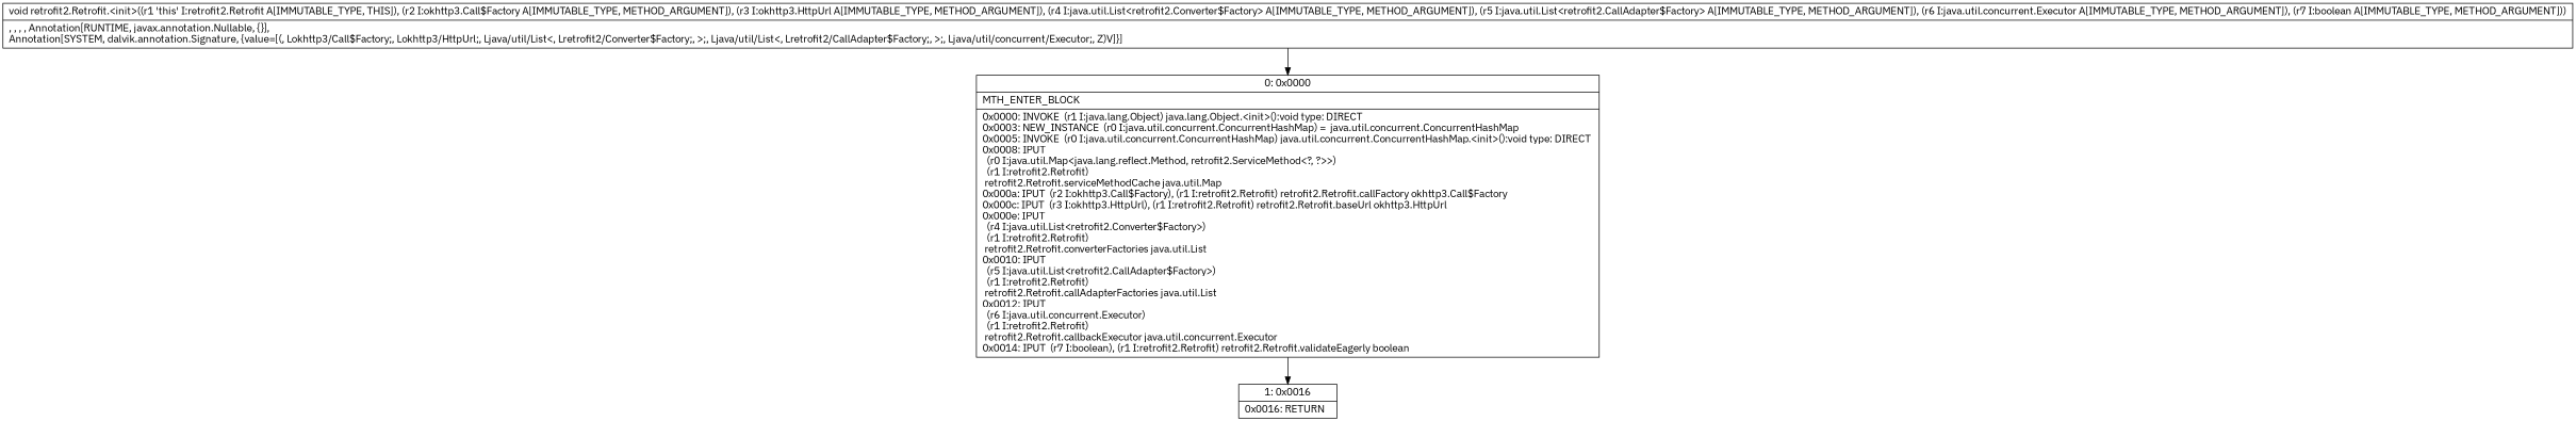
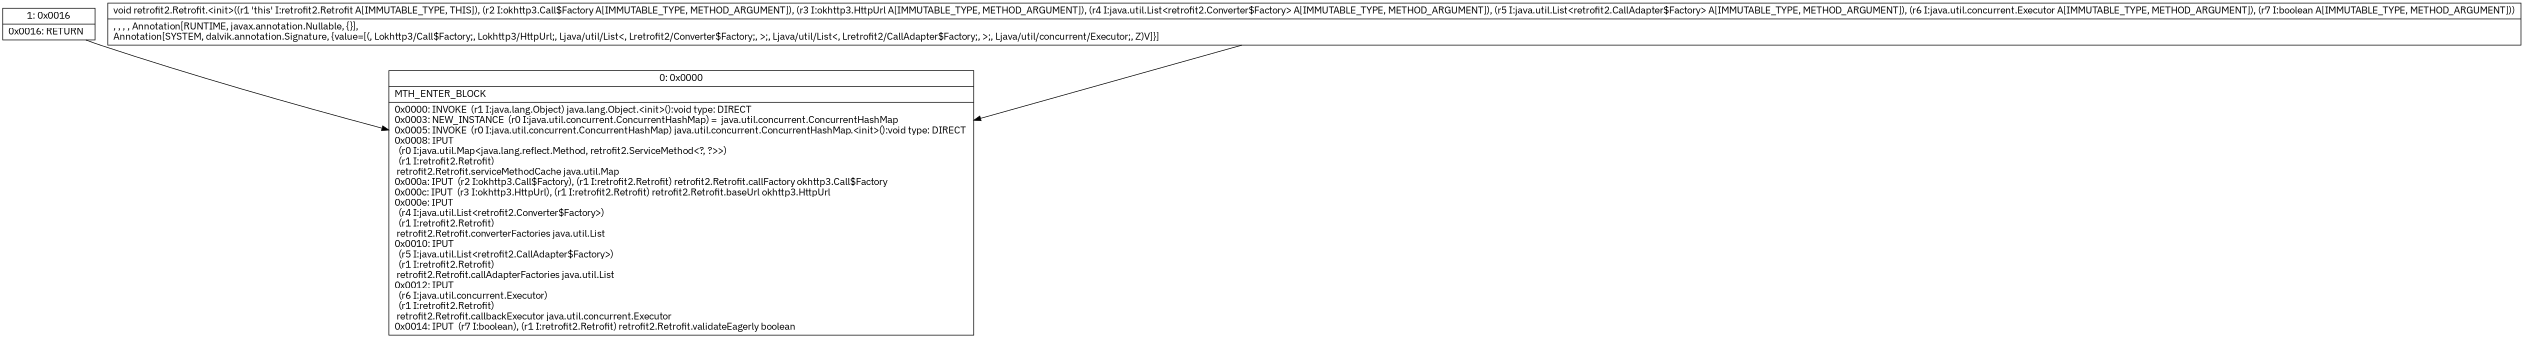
  digraph {
    fontname="IBM Plex Sans"
    node [shape=record fontname="IBM Plex Sans"]
    edge [fontname="IBM Plex Sans"]
    n1 [label="{0\:\ 0x0000|MTH_ENTER_BLOCK\l|0x0000: INVOKE  (r1 I:java.lang.Object) java.lang.Object.\<init\>():void type: DIRECT \l0x0003: NEW_INSTANCE  (r0 I:java.util.concurrent.ConcurrentHashMap) =  java.util.concurrent.ConcurrentHashMap \l0x0005: INVOKE  (r0 I:java.util.concurrent.ConcurrentHashMap) java.util.concurrent.ConcurrentHashMap.\<init\>():void type: DIRECT \l0x0008: IPUT  \l  (r0 I:java.util.Map\<java.lang.reflect.Method, retrofit2.ServiceMethod\<?, ?\>\>)\l  (r1 I:retrofit2.Retrofit)\l retrofit2.Retrofit.serviceMethodCache java.util.Map \l0x000a: IPUT  (r2 I:okhttp3.Call$Factory), (r1 I:retrofit2.Retrofit) retrofit2.Retrofit.callFactory okhttp3.Call$Factory \l0x000c: IPUT  (r3 I:okhttp3.HttpUrl), (r1 I:retrofit2.Retrofit) retrofit2.Retrofit.baseUrl okhttp3.HttpUrl \l0x000e: IPUT  \l  (r4 I:java.util.List\<retrofit2.Converter$Factory\>)\l  (r1 I:retrofit2.Retrofit)\l retrofit2.Retrofit.converterFactories java.util.List \l0x0010: IPUT  \l  (r5 I:java.util.List\<retrofit2.CallAdapter$Factory\>)\l  (r1 I:retrofit2.Retrofit)\l retrofit2.Retrofit.callAdapterFactories java.util.List \l0x0012: IPUT  \l  (r6 I:java.util.concurrent.Executor)\l  (r1 I:retrofit2.Retrofit)\l retrofit2.Retrofit.callbackExecutor java.util.concurrent.Executor \l0x0014: IPUT  (r7 I:boolean), (r1 I:retrofit2.Retrofit) retrofit2.Retrofit.validateEagerly boolean \l}"]
    n2 [label="{1\:\ 0x0016|0x0016: RETURN   \l}"]
    n3 [label="{void retrofit2.Retrofit.\<init\>((r1 'this' I:retrofit2.Retrofit A[IMMUTABLE_TYPE, THIS]), (r2 I:okhttp3.Call$Factory A[IMMUTABLE_TYPE, METHOD_ARGUMENT]), (r3 I:okhttp3.HttpUrl A[IMMUTABLE_TYPE, METHOD_ARGUMENT]), (r4 I:java.util.List\<retrofit2.Converter$Factory\> A[IMMUTABLE_TYPE, METHOD_ARGUMENT]), (r5 I:java.util.List\<retrofit2.CallAdapter$Factory\> A[IMMUTABLE_TYPE, METHOD_ARGUMENT]), (r6 I:java.util.concurrent.Executor A[IMMUTABLE_TYPE, METHOD_ARGUMENT]), (r7 I:boolean A[IMMUTABLE_TYPE, METHOD_ARGUMENT]))  | , , , , Annotation[RUNTIME, javax.annotation.Nullable, \{\}], \lAnnotation[SYSTEM, dalvik.annotation.Signature, \{value=[(, Lokhttp3\/Call$Factory;, Lokhttp3\/HttpUrl;, Ljava\/util\/List\<, Lretrofit2\/Converter$Factory;, \>;, Ljava\/util\/List\<, Lretrofit2\/CallAdapter$Factory;, \>;, Ljava\/util\/concurrent\/Executor;, Z)V]\}]\l}"]
-   n1 -> n2
+   n2 -> n1
    n3 -> n1
  }
